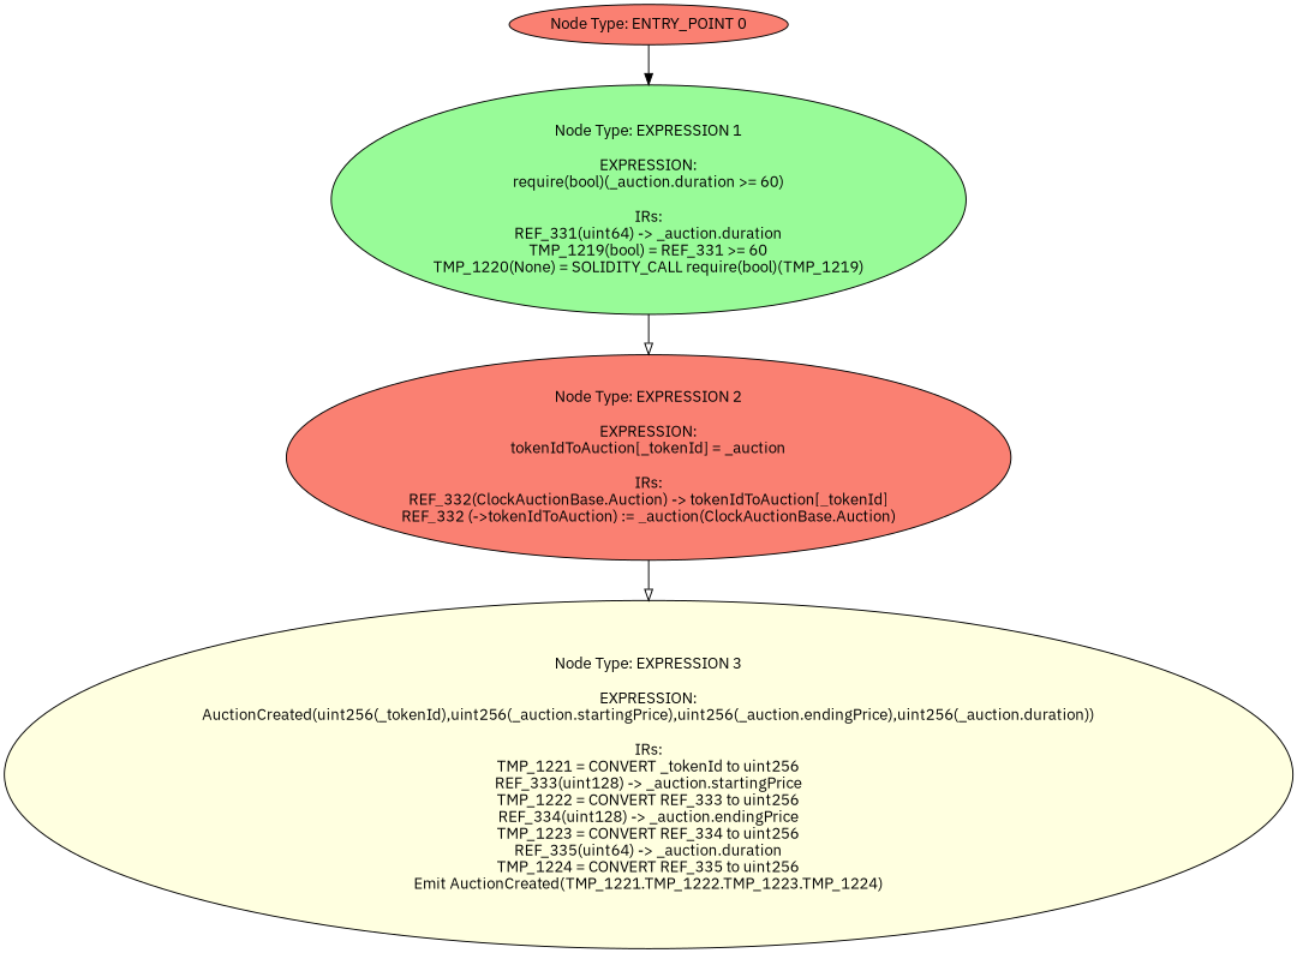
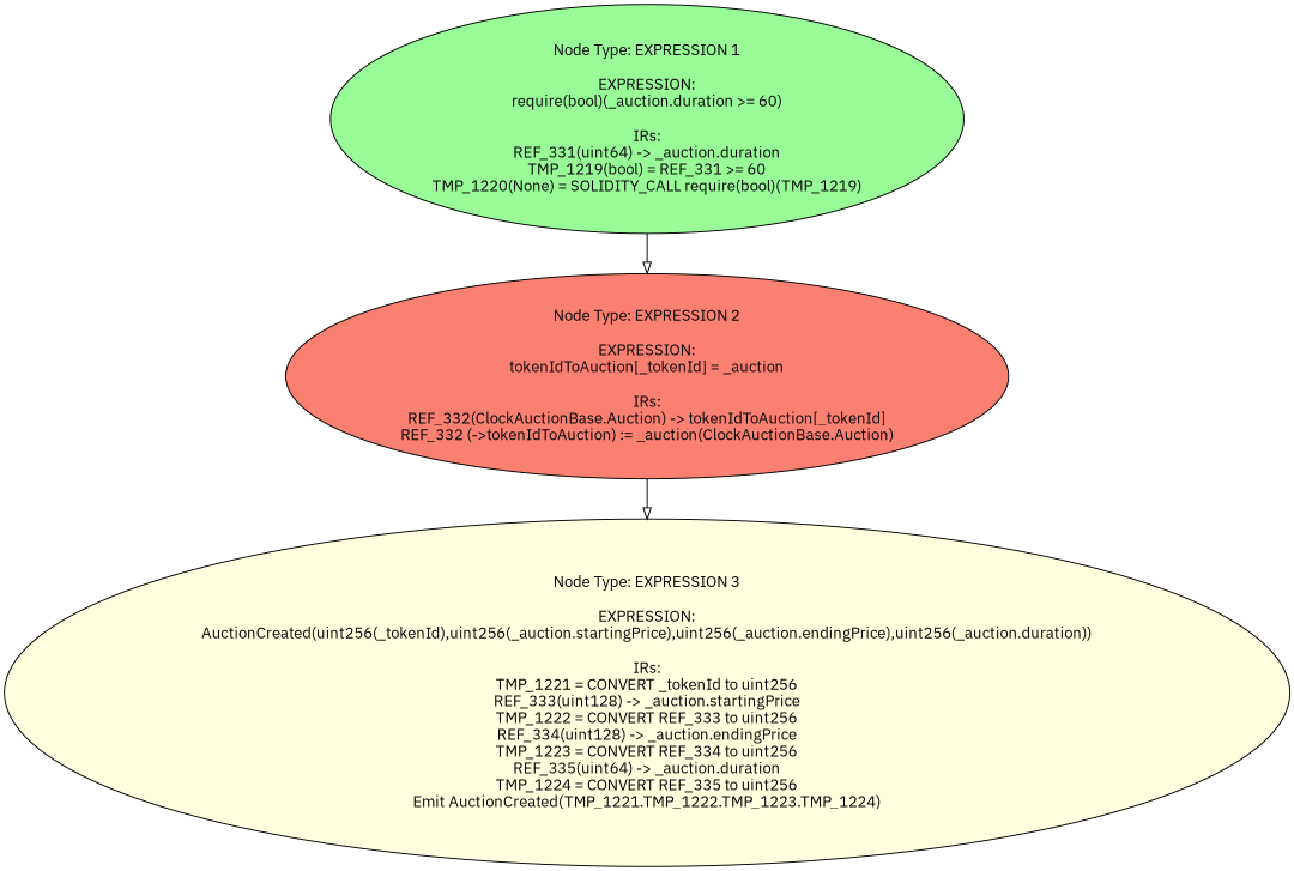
  digraph {
    fontname="IBM Plex Sans"
    node [style=filled fillcolor=salmon fontname="IBM Plex Sans"]
    edge [arrowhead=onormal fontname="IBM Plex Sans"]
-   n1 [label="Node Type: ENTRY_POINT 0\n"]
    n2 [label="Node Type: EXPRESSION 1\n\nEXPRESSION:\nrequire(bool)(_auction.duration >= 60)\n\nIRs:\nREF_331(uint64) -> _auction.duration\nTMP_1219(bool) = REF_331 >= 60\nTMP_1220(None) = SOLIDITY_CALL require(bool)(TMP_1219)" fillcolor=palegreen]
    n3 [label="Node Type: EXPRESSION 2\n\nEXPRESSION:\ntokenIdToAuction[_tokenId] = _auction\n\nIRs:\nREF_332(ClockAuctionBase.Auction) -> tokenIdToAuction[_tokenId]\nREF_332 (->tokenIdToAuction) := _auction(ClockAuctionBase.Auction)"]
    n4 [label="Node Type: EXPRESSION 3\n\nEXPRESSION:\nAuctionCreated(uint256(_tokenId),uint256(_auction.startingPrice),uint256(_auction.endingPrice),uint256(_auction.duration))\n\nIRs:\nTMP_1221 = CONVERT _tokenId to uint256\nREF_333(uint128) -> _auction.startingPrice\nTMP_1222 = CONVERT REF_333 to uint256\nREF_334(uint128) -> _auction.endingPrice\nTMP_1223 = CONVERT REF_334 to uint256\nREF_335(uint64) -> _auction.duration\nTMP_1224 = CONVERT REF_335 to uint256\nEmit AuctionCreated(TMP_1221.TMP_1222.TMP_1223.TMP_1224)" fillcolor=lightyellow]
-   n1 -> n2 [arrowhead=normal]
    n2 -> n3
    n3 -> n4
  }
